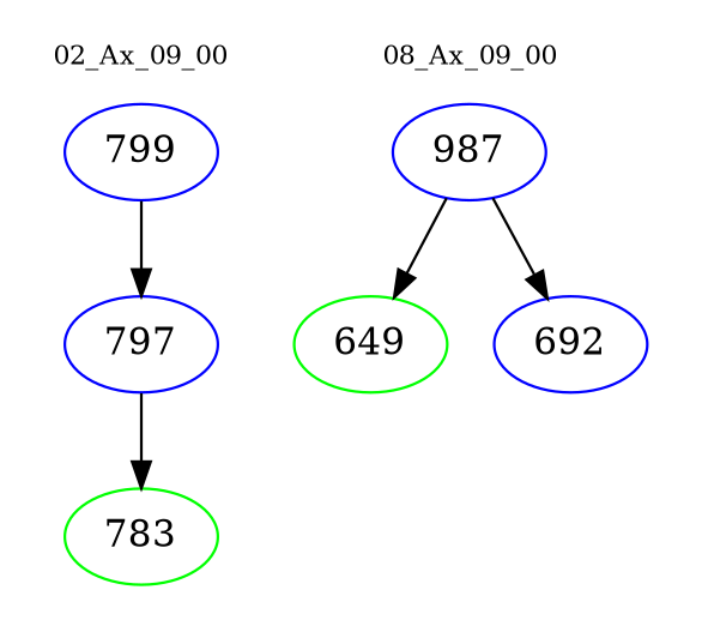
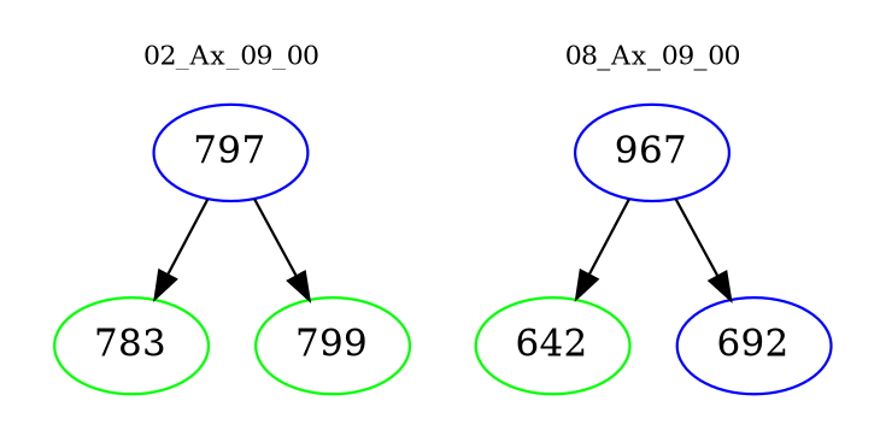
  digraph {
    node [color=blue]
    edge [color=black]
    n1 [label=797]
    n2 [color=green label=783]
-   n3 [label=799]
-   n4 [label=987]
-   n5 [color=green label=649]
+   n3 [color=green label=799]
+   n4 [label=967]
+   n5 [color=green label=642]
    n6 [label=692]
    subgraph cluster_1 {
      color=white
      fontsize=10
      label="02_Ax_09_00"
      n1
      n2
      n3
    }
    subgraph cluster_2 {
      color=white
      fontsize=10
      label="08_Ax_09_00"
      n4
      n5
      n6
    }
    n1 -> n2
-   n3 -> n1
+   n1 -> n3
    n4 -> n5
    n4 -> n6
  }
